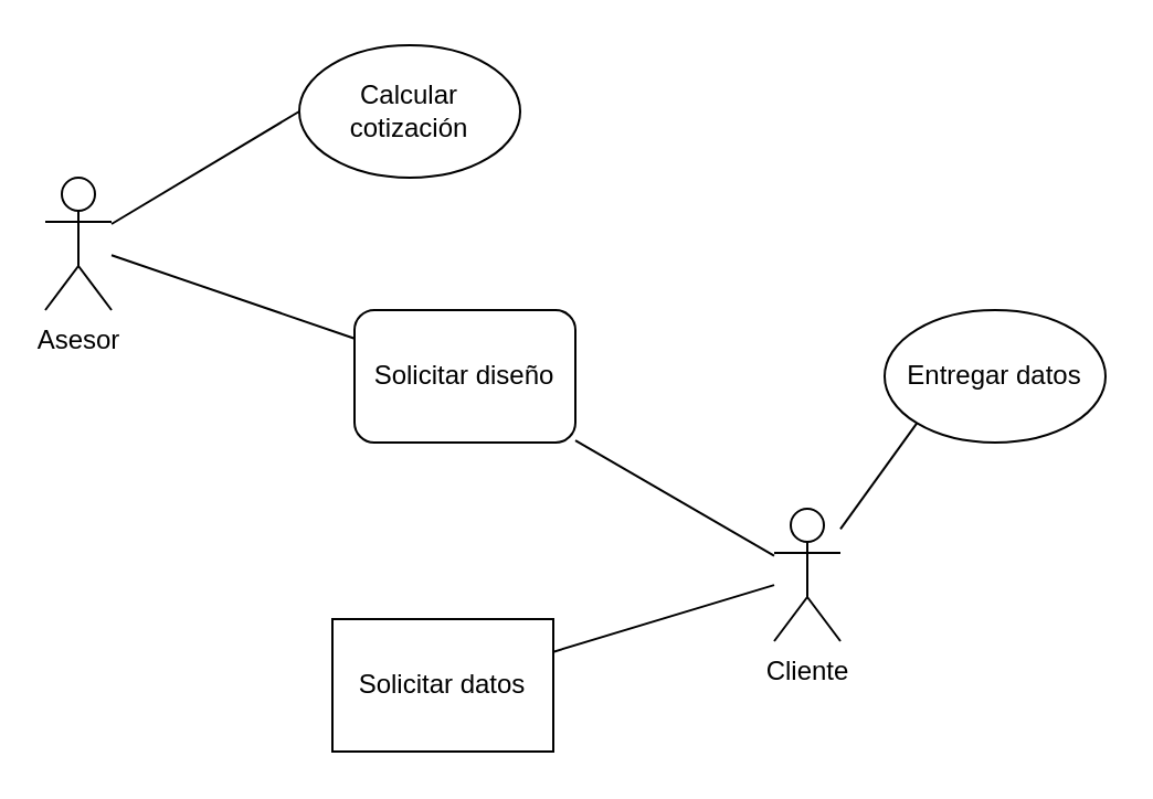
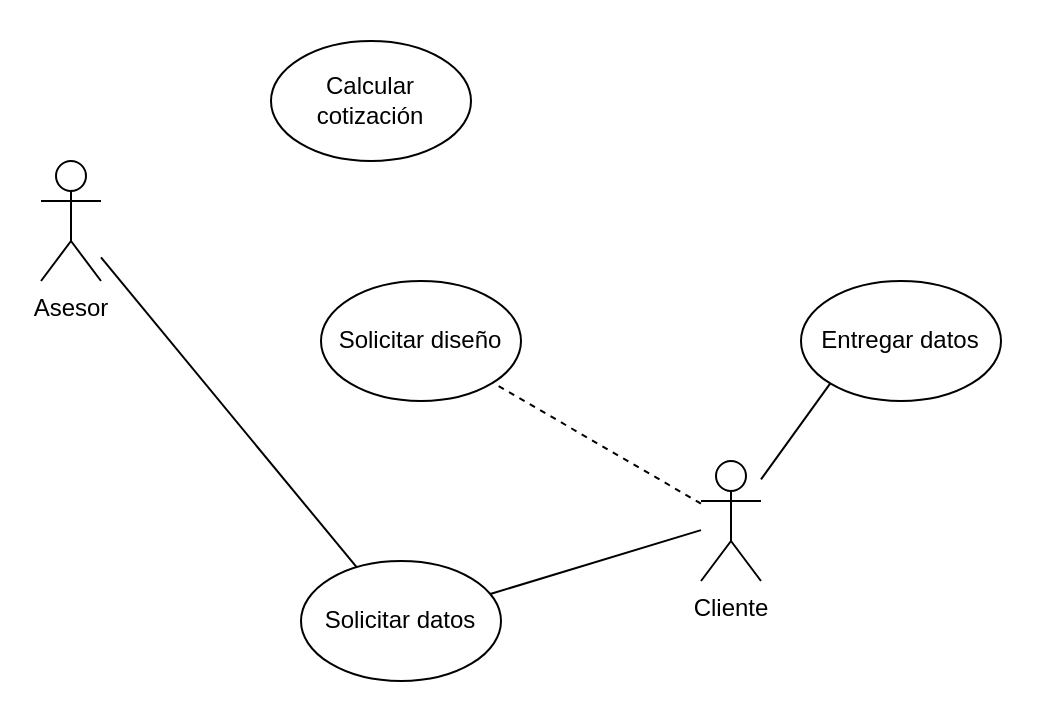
  <mxCell id="0" />
  <mxCell id="1" parent="0" />
  <mxCell id="2" style="edgeStyle=none;rounded=0;orthogonalLoop=1;jettySize=auto;html=1;endArrow=none;endFill=0;" parent="1" source="4" target="10" edge="1"><mxGeometry relative="1" as="geometry" /></mxCell>
- <mxCell id="3" style="edgeStyle=none;rounded=0;orthogonalLoop=1;jettySize=auto;html=1;endArrow=none;endFill=0;" parent="1" source="4" target="12" edge="1"><mxGeometry relative="1" as="geometry" /></mxCell>
+ <mxCell id="3" style="edgeStyle=none;rounded=0;orthogonalLoop=1;jettySize=auto;html=1;endArrow=none;endFill=0;dashed=1;" parent="1" source="4" target="12" edge="1"><mxGeometry relative="1" as="geometry" /></mxCell>
  <mxCell id="4" value="Cliente" style="shape=umlActor;verticalLabelPosition=bottom;verticalAlign=top;html=1;outlineConnect=0;" parent="1" vertex="1"><mxGeometry x="350" y="230" width="30" height="60" as="geometry" /></mxCell>
- <mxCell id="5" style="edgeStyle=none;rounded=0;orthogonalLoop=1;jettySize=auto;html=1;entryX=0;entryY=0.5;entryDx=0;entryDy=0;endArrow=none;endFill=0;" parent="1" source="7" target="11" edge="1"><mxGeometry relative="1" as="geometry" /></mxCell>
- <mxCell id="6" style="edgeStyle=none;rounded=0;orthogonalLoop=1;jettySize=auto;html=1;endArrow=none;endFill=0;" parent="1" source="7" target="12" edge="1"><mxGeometry relative="1" as="geometry" /></mxCell>
+ <mxCell id="5" style="edgeStyle=none;rounded=0;orthogonalLoop=1;jettySize=auto;html=1;endArrow=none;endFill=0;" parent="1" source="7" target="10" edge="1"><mxGeometry relative="1" as="geometry" /></mxCell>
  <mxCell id="7" value="Asesor" style="shape=umlActor;verticalLabelPosition=bottom;verticalAlign=top;html=1;outlineConnect=0;" parent="1" vertex="1"><mxGeometry x="20" y="80" width="30" height="60" as="geometry" /></mxCell>
  <mxCell id="8" value="Entregar datos" style="ellipse;whiteSpace=wrap;html=1;" parent="1" vertex="1"><mxGeometry x="400" y="140" width="100" height="60" as="geometry" /></mxCell>
  <mxCell id="9" style="rounded=0;orthogonalLoop=1;jettySize=auto;html=1;entryX=0;entryY=1;entryDx=0;entryDy=0;endArrow=none;endFill=0;" parent="1" source="4" target="8" edge="1"><mxGeometry relative="1" as="geometry" /></mxCell>
- <mxCell id="10" value="Solicitar datos" style="whiteSpace=wrap;html=1;rounded=0;" parent="1" vertex="1"><mxGeometry x="150" y="280" width="100" height="60" as="geometry" /></mxCell>
+ <mxCell id="10" value="Solicitar datos" style="ellipse;whiteSpace=wrap;html=1;" parent="1" vertex="1"><mxGeometry x="150" y="280" width="100" height="60" as="geometry" /></mxCell>
  <mxCell id="11" value="Calcular cotización" style="ellipse;whiteSpace=wrap;html=1;" parent="1" vertex="1"><mxGeometry x="135" y="20" width="100" height="60" as="geometry" /></mxCell>
- <mxCell id="12" value="Solicitar diseño" style="whiteSpace=wrap;html=1;rounded=1;" parent="1" vertex="1"><mxGeometry x="160" y="140" width="100" height="60" as="geometry" /></mxCell>
+ <mxCell id="12" value="Solicitar diseño" style="ellipse;whiteSpace=wrap;html=1;" parent="1" vertex="1"><mxGeometry x="160" y="140" width="100" height="60" as="geometry" /></mxCell>
